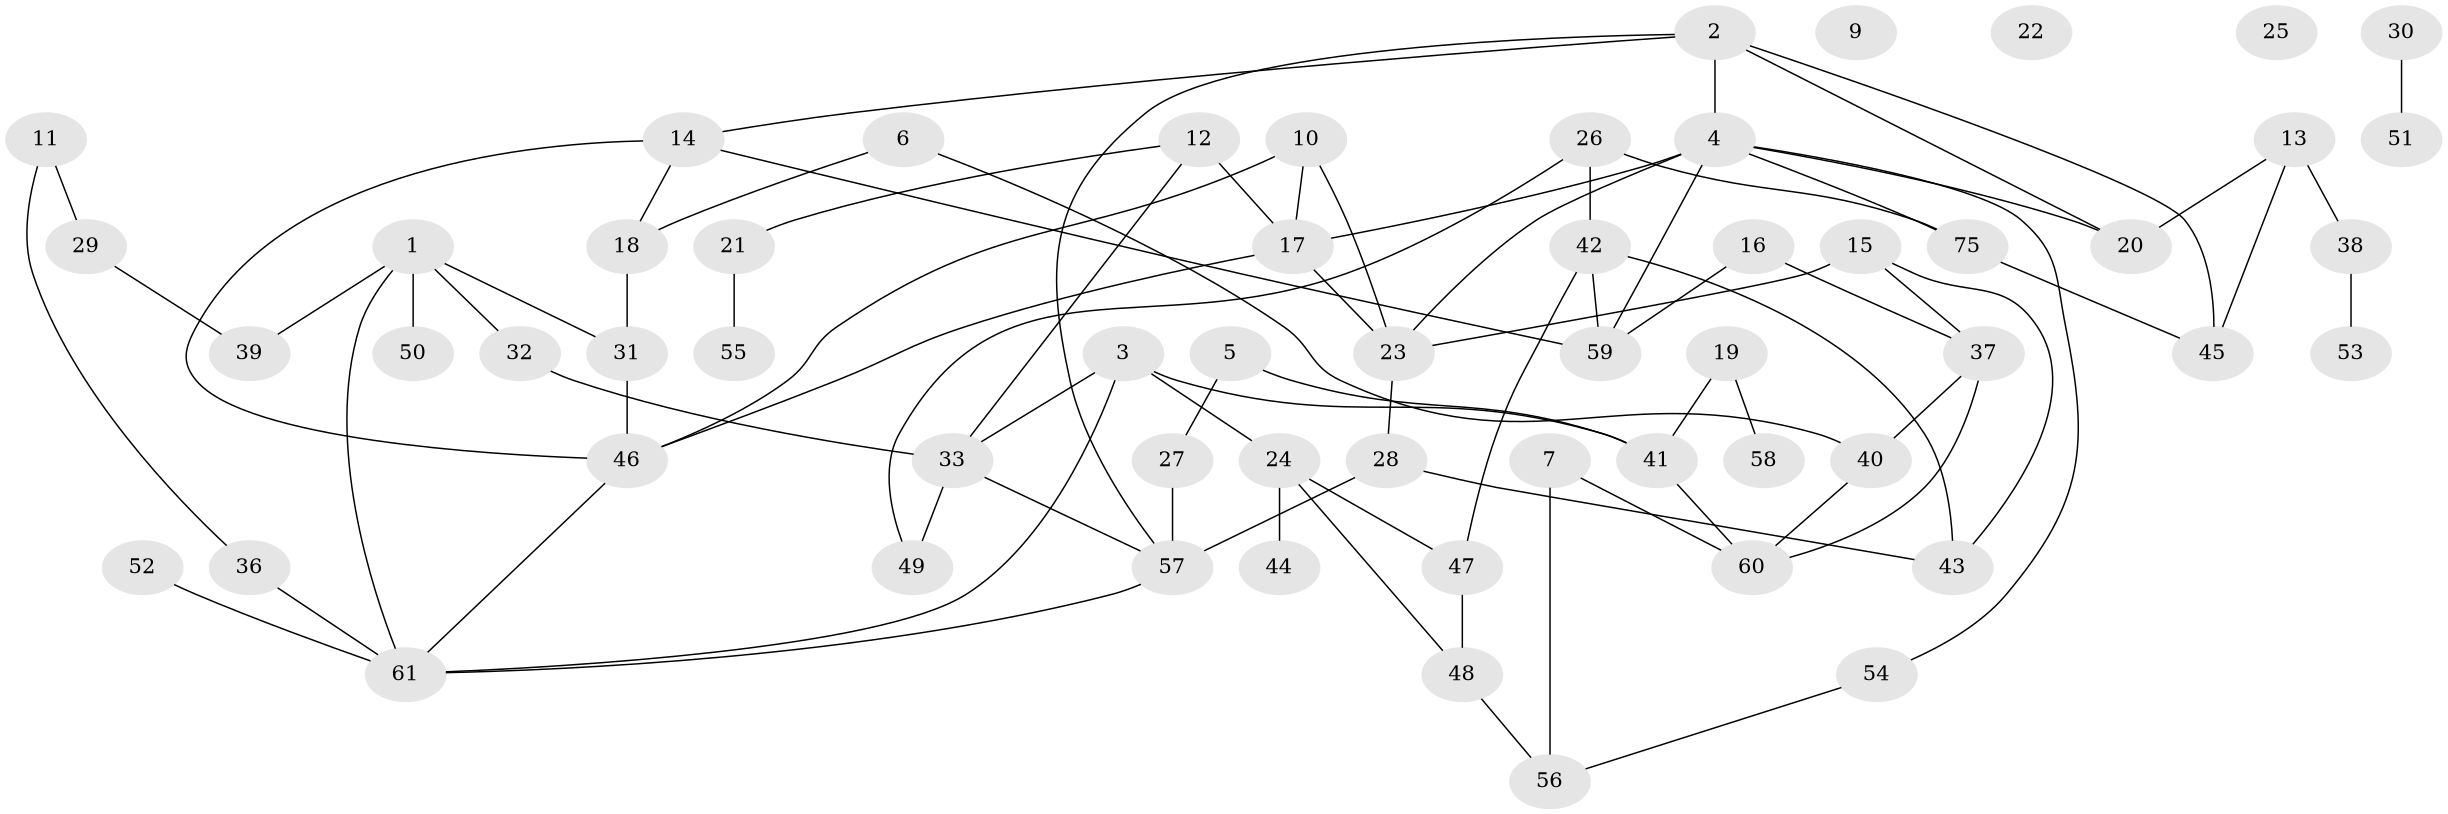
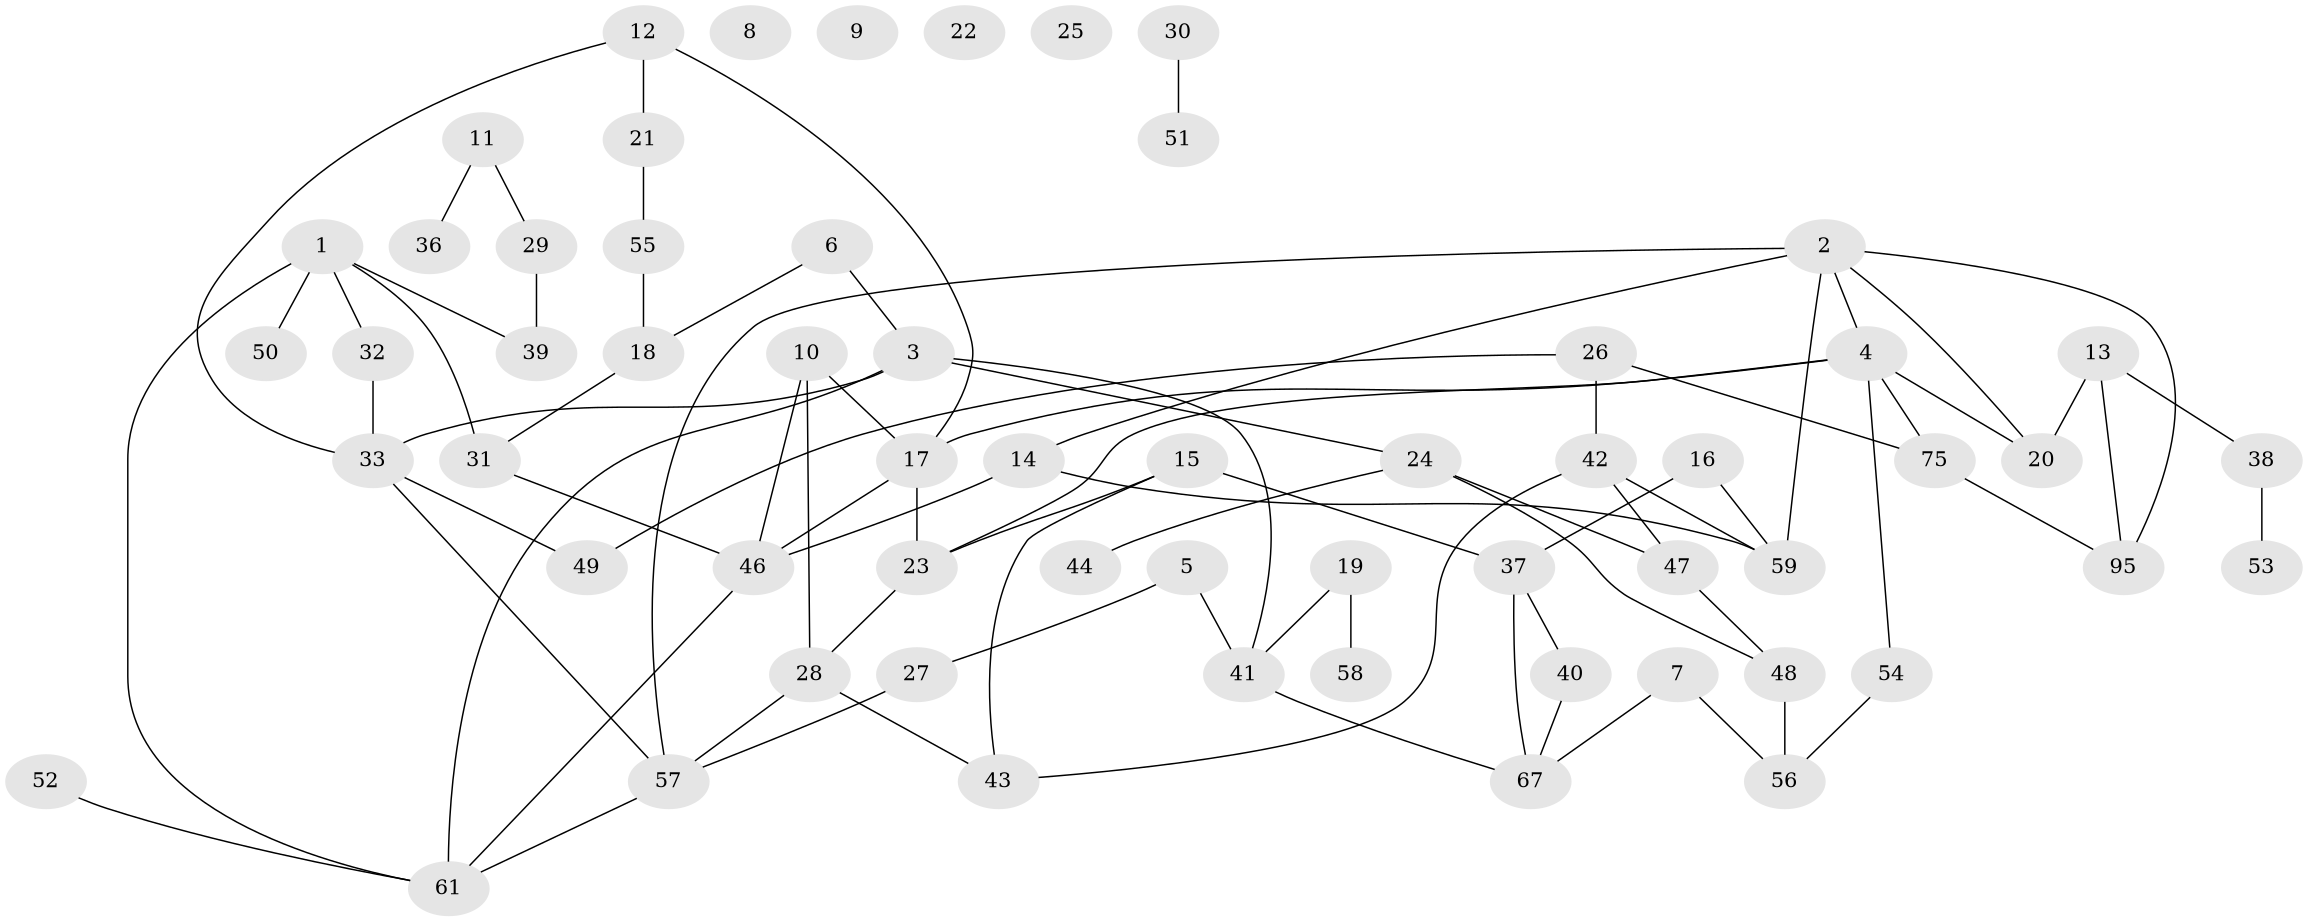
  graph {
    node [color=gray90 style=filled]
    1
    31
    32
    39
    50
    61
    46
    33
    2
    4
    14
    20
-   45
+   45 [label=95]
    57
    17
    23
    n17 [label=75]
    54
    59
    18
    3
    24
    41
    44
    47
    48
    49
-   60
+   60 [label=67]
    28
    56
    5
    27
    6
    40
    7
+   8
    9
    10
    43
    11
    29
    36
    12
    21
    55
    13
    38
    53
    15
    37
    16
    19
    58
    22
    25
    26
    42
    30
    51
    52
    1 -- 31
    1 -- 32
    1 -- 39
    1 -- 50
    1 -- 61
    31 -- 46
    32 -- 33
    46 -- 61
    33 -- 57
    33 -- 49
    2 -- 4
    2 -- 14
    2 -- 20
    2 -- 45
    2 -- 57
    4 -- 20
    4 -- 17
    4 -- 23
    4 -- n17
    4 -- 54
-   4 -- 59
+   2 -- 59
    14 -- 46
    14 -- 59
-   14 -- 18
+   55 -- 18
    57 -- 61
    17 -- 46
    17 -- 23
    23 -- 28
    n17 -- 45
    54 -- 56
    18 -- 31
    3 -- 61
    3 -- 33
    3 -- 24
    3 -- 41
    24 -- 44
    24 -- 47
    24 -- 48
    41 -- 60
    47 -- 48
    48 -- 56
    28 -- 57
    28 -- 43
    5 -- 41
    5 -- 27
    27 -- 57
    6 -- 18
-   6 -- 40
+   6 -- 3
    40 -- 60
    7 -- 60
    7 -- 56
    10 -- 46
    10 -- 17
-   10 -- 23
+   10 -- 28
    11 -- 29
    11 -- 36
    29 -- 39
-   36 -- 61
    12 -- 33
    12 -- 17
    12 -- 21
    21 -- 55
    13 -- 20
    13 -- 45
    13 -- 38
    38 -- 53
    15 -- 23
    15 -- 43
    15 -- 37
    37 -- 60
    37 -- 40
    16 -- 59
    16 -- 37
    19 -- 41
    19 -- 58
    26 -- n17
    26 -- 49
    26 -- 42
    42 -- 59
    42 -- 47
    42 -- 43
    30 -- 51
    52 -- 61
  }
